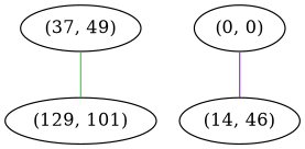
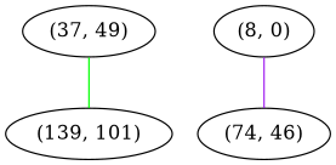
  graph {
    "(37, 49)"
-   "(129, 101)"
-   "(0, 0)"
-   "(14, 46)"
+   "(129, 101)" [label="(139, 101)"]
+   "(0, 0)" [label="(8, 0)"]
+   "(14, 46)" [label="(74, 46)"]
    "(37, 49)" -- "(129, 101)" [color=green weight=2]
    "(0, 0)" -- "(14, 46)" [color=purple weight=4]
  }
